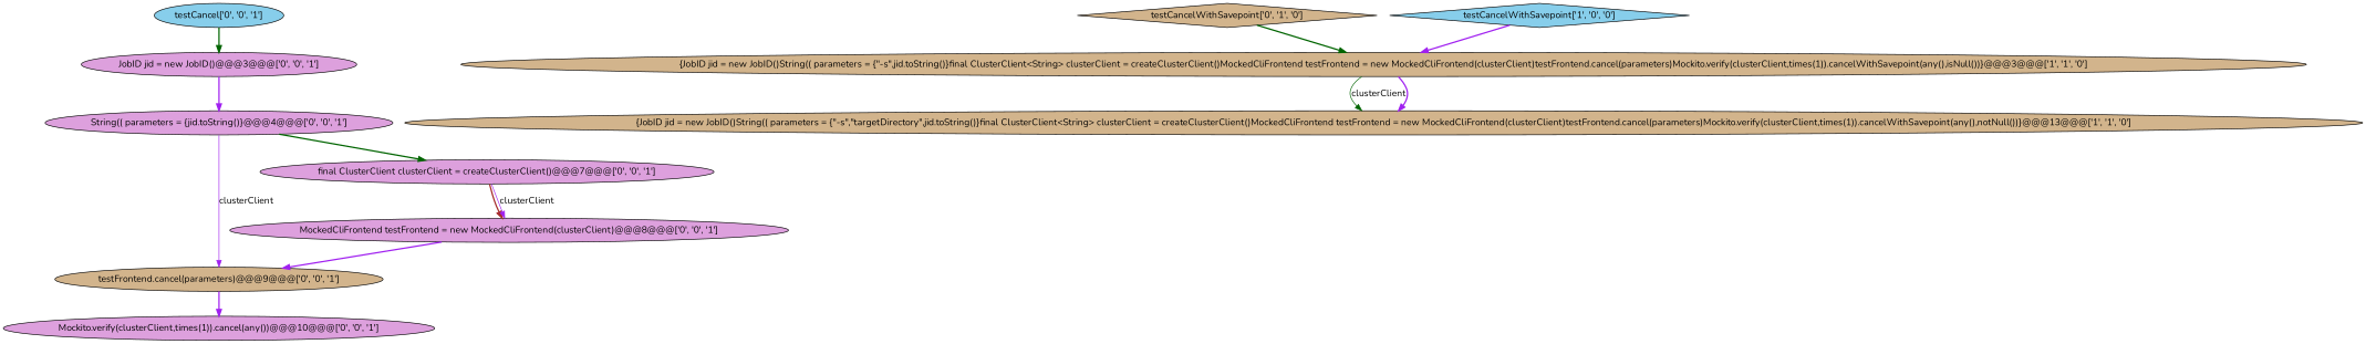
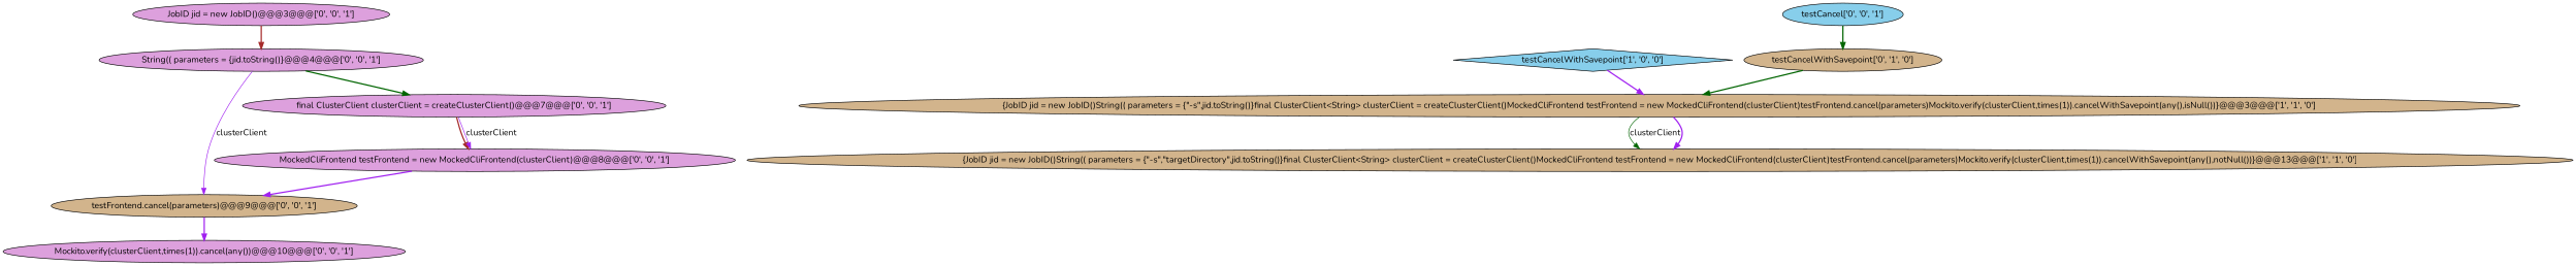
  digraph {
    fontname=Nunito
    node [fillcolor=plum fontname=Nunito shape=ellipse style=filled]
    edge [color=purple fontname=Nunito style=bold]
    n1 [label="Mockito.verify(clusterClient,times(1)).cancel(any())@@@10@@@['0', '0', '1']"]
    n2 [label="JobID jid = new JobID()@@@3@@@['0', '0', '1']"]
    n3 [label="String(( parameters = {jid.toString()}@@@4@@@['0', '0', '1']"]
    n4 [fillcolor=tan label="testFrontend.cancel(parameters)@@@9@@@['0', '0', '1']"]
    n5 [label="final ClusterClient clusterClient = createClusterClient()@@@7@@@['0', '0', '1']"]
-   n6 [fillcolor=tan label="testCancelWithSavepoint['0', '1', '0']" shape=diamond]
+   n6 [fillcolor=tan label="testCancelWithSavepoint['0', '1', '0']"]
    n7 [fillcolor=tan label="{JobID jid = new JobID()String(( parameters = {\"-s\",jid.toString()}final ClusterClient<String> clusterClient = createClusterClient()MockedCliFrontend testFrontend = new MockedCliFrontend(clusterClient)testFrontend.cancel(parameters)Mockito.verify(clusterClient,times(1)).cancelWithSavepoint(any(),isNull())}@@@3@@@['1', '1', '0']"]
    n8 [fillcolor=tan label="{JobID jid = new JobID()String(( parameters = {\"-s\",\"targetDirectory\",jid.toString()}final ClusterClient<String> clusterClient = createClusterClient()MockedCliFrontend testFrontend = new MockedCliFrontend(clusterClient)testFrontend.cancel(parameters)Mockito.verify(clusterClient,times(1)).cancelWithSavepoint(any(),notNull())}@@@13@@@['1', '1', '0']"]
    n9 [label="MockedCliFrontend testFrontend = new MockedCliFrontend(clusterClient)@@@8@@@['0', '0', '1']"]
    n10 [fillcolor=skyblue label="testCancel['0', '0', '1']"]
    n11 [fillcolor=skyblue label="testCancelWithSavepoint['1', '0', '0']" shape=diamond]
-   n2 -> n3
+   n2 -> n3 [color=brown]
    n3 -> n4 [label=clusterClient style=solid]
    n3 -> n5 [color=darkgreen]
    n4 -> n1
    n5 -> n9 [color=brown]
    n5 -> n9 [label=clusterClient style=solid]
    n6 -> n7 [color=darkgreen]
    n7 -> n8 [color=darkgreen label=clusterClient style=solid]
    n7 -> n8
    n9 -> n4
-   n10 -> n2 [color=darkgreen]
+   n10 -> n6 [color=darkgreen]
    n11 -> n7
  }
